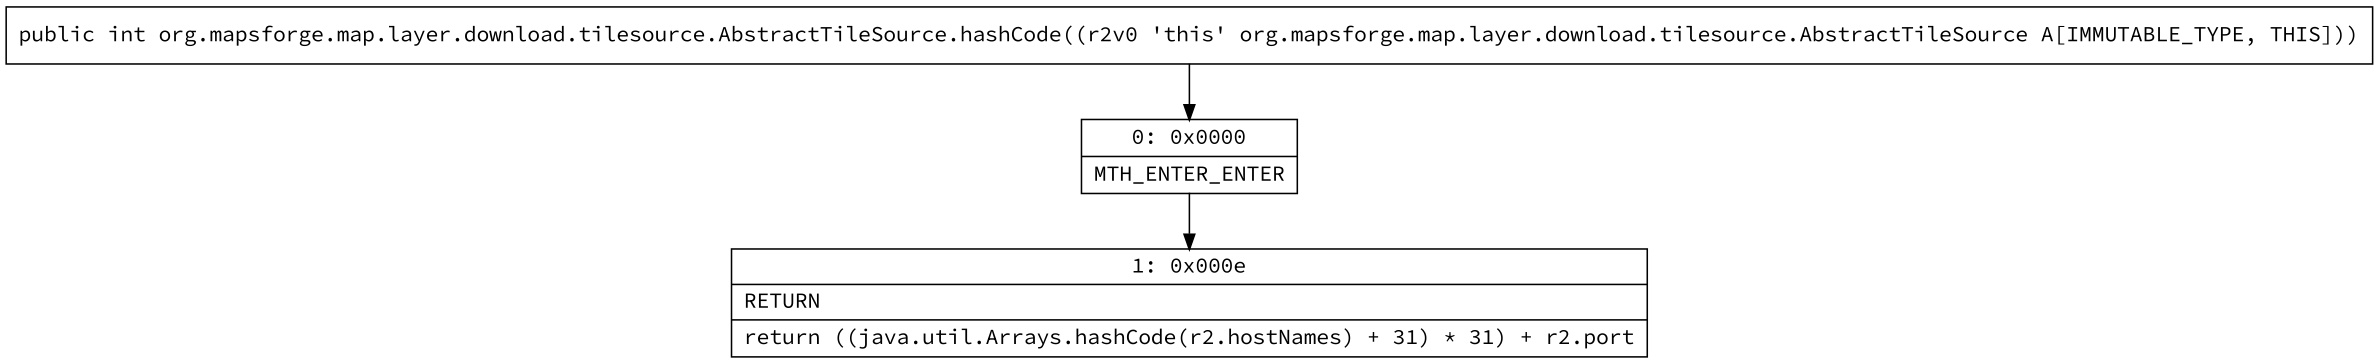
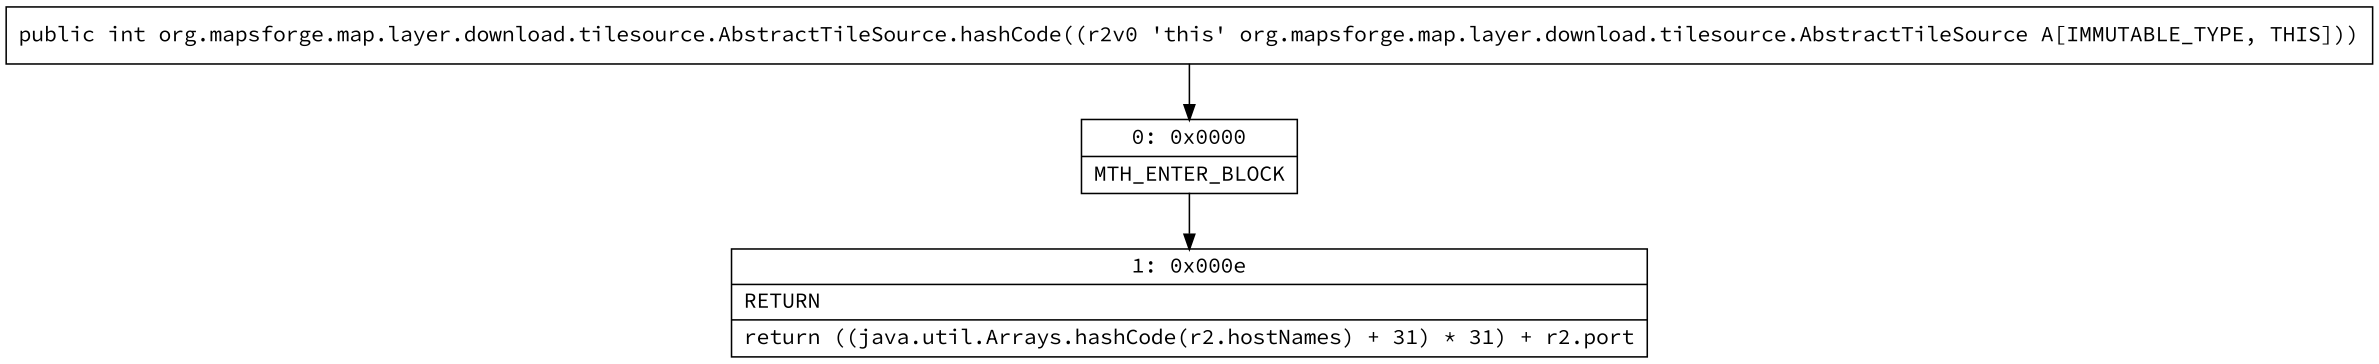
  digraph {
    fontname="Source Code Pro"
    node [shape=record fontname="Source Code Pro"]
    edge [fontname="Source Code Pro"]
-   n1 [label="{0\:\ 0x0000|MTH_ENTER_ENTER\l}"]
+   n1 [label="{0\:\ 0x0000|MTH_ENTER_BLOCK\l}"]
    n2 [label="{1\:\ 0x000e|RETURN\l|return ((java.util.Arrays.hashCode(r2.hostNames) + 31) * 31) + r2.port\l}"]
    n3 [label="{public int org.mapsforge.map.layer.download.tilesource.AbstractTileSource.hashCode((r2v0 'this' org.mapsforge.map.layer.download.tilesource.AbstractTileSource A[IMMUTABLE_TYPE, THIS])) }"]
    n1 -> n2
    n3 -> n1
  }
